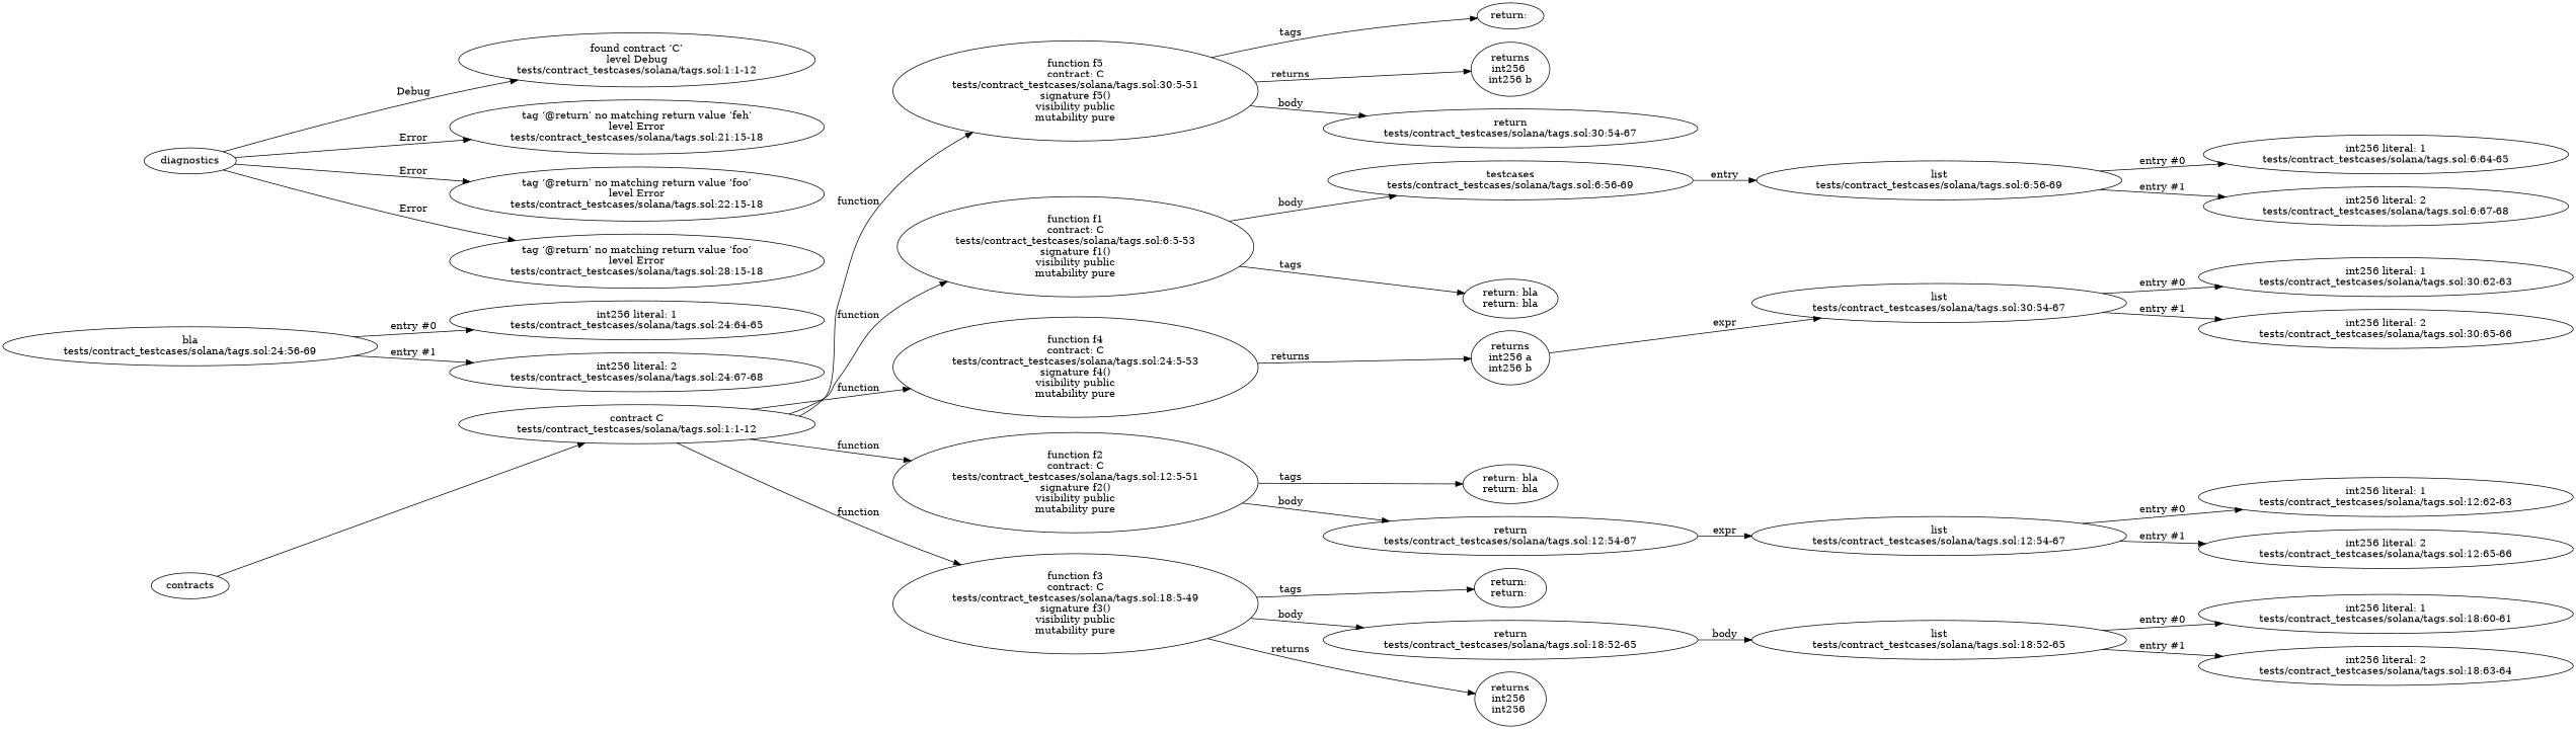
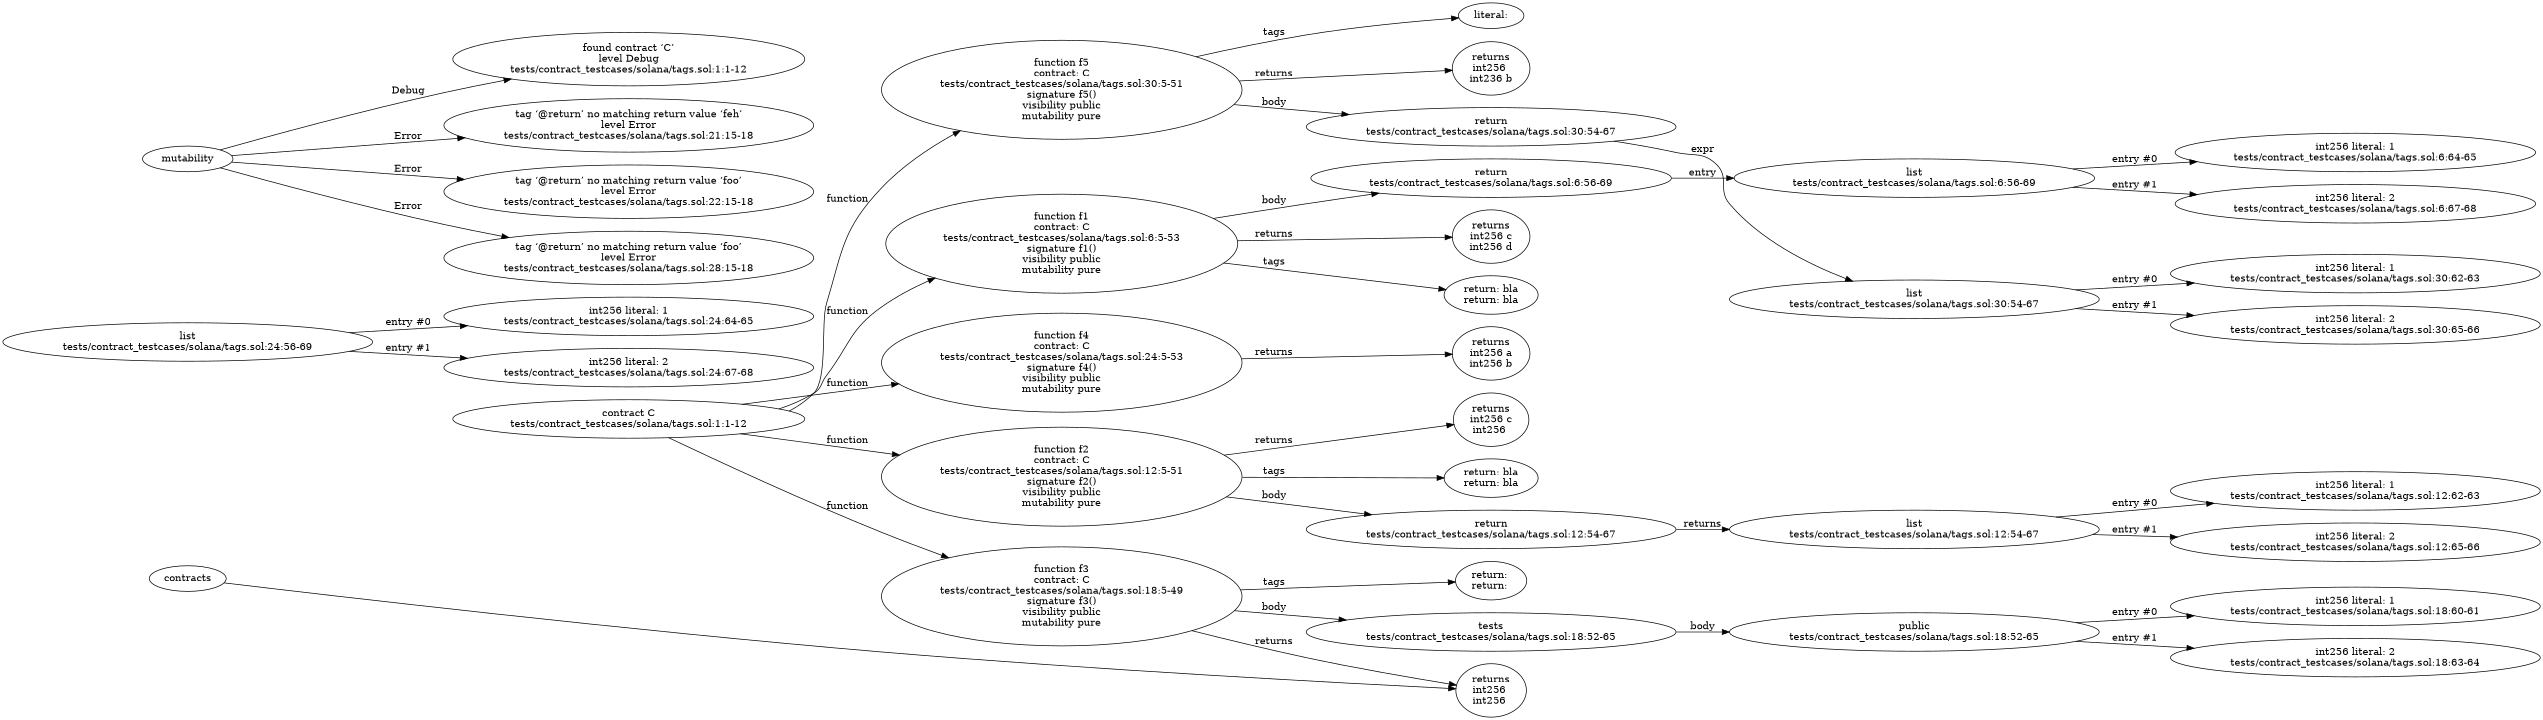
  strict digraph {
    rankdir=LR
    n1 [label="contract C\ntests/contract_testcases/solana/tags.sol:1:1-12"]
    n2 [label="function f1\ncontract: C\ntests/contract_testcases/solana/tags.sol:6:5-53\nsignature f1()\nvisibility public\nmutability pure"]
    n3 [label="function f2\ncontract: C\ntests/contract_testcases/solana/tags.sol:12:5-51\nsignature f2()\nvisibility public\nmutability pure"]
    n4 [label="function f3\ncontract: C\ntests/contract_testcases/solana/tags.sol:18:5-49\nsignature f3()\nvisibility public\nmutability pure"]
    n5 [label="function f4\ncontract: C\ntests/contract_testcases/solana/tags.sol:24:5-53\nsignature f4()\nvisibility public\nmutability pure"]
    n6 [label="function f5\ncontract: C\ntests/contract_testcases/solana/tags.sol:30:5-51\nsignature f5()\nvisibility public\nmutability pure"]
    n7 [label="return: bla\nreturn: bla"]
-   n9 [label="testcases\ntests/contract_testcases/solana/tags.sol:6:56-69"]
+   n8 [label="returns\nint256 c\nint256 d"]
+   n9 [label="return\ntests/contract_testcases/solana/tags.sol:6:56-69"]
    n10 [label="return: bla\nreturn: bla"]
+   n11 [label="returns\nint256 c\nint256 "]
    n12 [label="return\ntests/contract_testcases/solana/tags.sol:12:54-67"]
    n13 [label="return: \nreturn: "]
    n14 [label="returns\nint256 \nint256 "]
-   n15 [label="return\ntests/contract_testcases/solana/tags.sol:18:52-65"]
+   n15 [label="tests\ntests/contract_testcases/solana/tags.sol:18:52-65"]
    n16 [label="returns\nint256 a\nint256 b"]
-   n17 [label="return: "]
-   n18 [label="returns\nint256 \nint256 b"]
+   n17 [label="literal:"]
+   n18 [label="returns\nint256 \nint236 b"]
    n19 [label="return\ntests/contract_testcases/solana/tags.sol:30:54-67"]
    n20 [label="list\ntests/contract_testcases/solana/tags.sol:6:56-69"]
    n21 [label="int256 literal: 1\ntests/contract_testcases/solana/tags.sol:6:64-65"]
    n22 [label="int256 literal: 2\ntests/contract_testcases/solana/tags.sol:6:67-68"]
    n23 [label="list\ntests/contract_testcases/solana/tags.sol:12:54-67"]
    n24 [label="int256 literal: 1\ntests/contract_testcases/solana/tags.sol:12:62-63"]
    n25 [label="int256 literal: 2\ntests/contract_testcases/solana/tags.sol:12:65-66"]
-   n26 [label="list\ntests/contract_testcases/solana/tags.sol:18:52-65"]
+   n26 [label="public\ntests/contract_testcases/solana/tags.sol:18:52-65"]
    n27 [label="int256 literal: 1\ntests/contract_testcases/solana/tags.sol:18:60-61"]
    n28 [label="int256 literal: 2\ntests/contract_testcases/solana/tags.sol:18:63-64"]
-   n29 [label="bla\ntests/contract_testcases/solana/tags.sol:24:56-69"]
+   n29 [label="list\ntests/contract_testcases/solana/tags.sol:24:56-69"]
    n30 [label="int256 literal: 1\ntests/contract_testcases/solana/tags.sol:24:64-65"]
    n31 [label="int256 literal: 2\ntests/contract_testcases/solana/tags.sol:24:67-68"]
    n32 [label="list\ntests/contract_testcases/solana/tags.sol:30:54-67"]
    n33 [label="int256 literal: 1\ntests/contract_testcases/solana/tags.sol:30:62-63"]
    n34 [label="int256 literal: 2\ntests/contract_testcases/solana/tags.sol:30:65-66"]
    n35 [label="found contract ‘C’\nlevel Debug\ntests/contract_testcases/solana/tags.sol:1:1-12"]
    n36 [label="tag ‘@return’ no matching return value ‘feh’\nlevel Error\ntests/contract_testcases/solana/tags.sol:21:15-18"]
    n37 [label="tag ‘@return’ no matching return value ‘foo’\nlevel Error\ntests/contract_testcases/solana/tags.sol:22:15-18"]
    n38 [label="tag ‘@return’ no matching return value ‘foo’\nlevel Error\ntests/contract_testcases/solana/tags.sol:28:15-18"]
    contracts
-   diagnostics
+   diagnostics [label=mutability]
    n1 -> n2 [label=function]
    n1 -> n3 [label=function]
    n1 -> n4 [label=function]
    n1 -> n5 [label=function]
    n1 -> n6 [label=function]
    n2 -> n7 [label=tags]
+   n2 -> n8 [label=returns]
    n2 -> n9 [label=body]
    n3 -> n10 [label=tags]
+   n3 -> n11 [label=returns]
    n3 -> n12 [label=body]
    n4 -> n13 [label=tags]
    n4 -> n14 [label=returns]
    n4 -> n15 [label=body]
    n5 -> n16 [label=returns]
    n6 -> n17 [label=tags]
    n6 -> n18 [label=returns]
    n6 -> n19 [label=body]
    n9 -> n20 [label=entry]
-   n12 -> n23 [label=expr]
+   n12 -> n23 [label=returns]
    n15 -> n26 [label=body]
-   n16 -> n32 [label=expr]
+   n19 -> n32 [label=expr]
    n20 -> n21 [label="entry #0"]
    n20 -> n22 [label="entry #1"]
    n23 -> n24 [label="entry #0"]
    n23 -> n25 [label="entry #1"]
    n26 -> n27 [label="entry #0"]
    n26 -> n28 [label="entry #1"]
    n29 -> n30 [label="entry #0"]
    n29 -> n31 [label="entry #1"]
    n32 -> n33 [label="entry #0"]
    n32 -> n34 [label="entry #1"]
-   contracts -> n1
+   contracts -> n14
    diagnostics -> n35 [label=Debug]
    diagnostics -> n36 [label=Error]
    diagnostics -> n37 [label=Error]
    diagnostics -> n38 [label=Error]
  }
